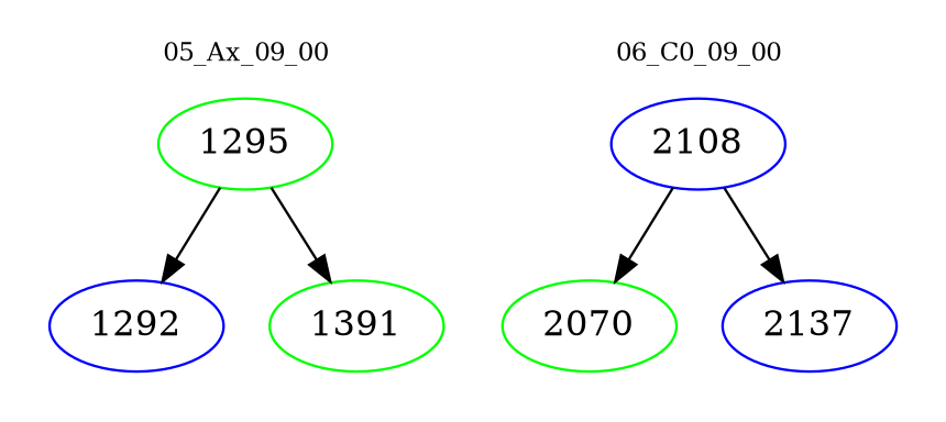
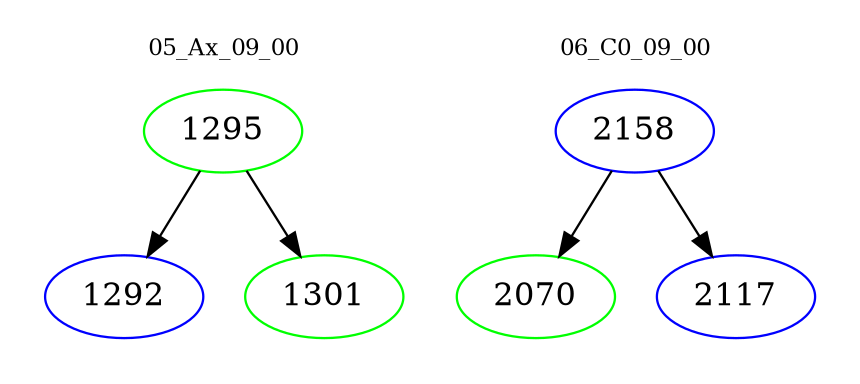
  digraph {
    node [color=green]
    edge [color=black]
    n1 [label=1295]
    n2 [color=blue label=1292]
-   n3 [label=1391]
-   n4 [color=blue label=2108]
+   n3 [label=1301]
+   n4 [color=blue label=2158]
    n5 [label=2070]
-   n6 [color=blue label=2137]
+   n6 [color=blue label=2117]
    subgraph cluster_1 {
      color=white
      fontsize=10
      label="05_Ax_09_00"
      n1
      n2
      n3
    }
    subgraph cluster_2 {
      color=white
      fontsize=10
      label="06_C0_09_00"
      n4
      n5
      n6
    }
    n1 -> n2
    n1 -> n3
    n4 -> n5
    n4 -> n6
  }
